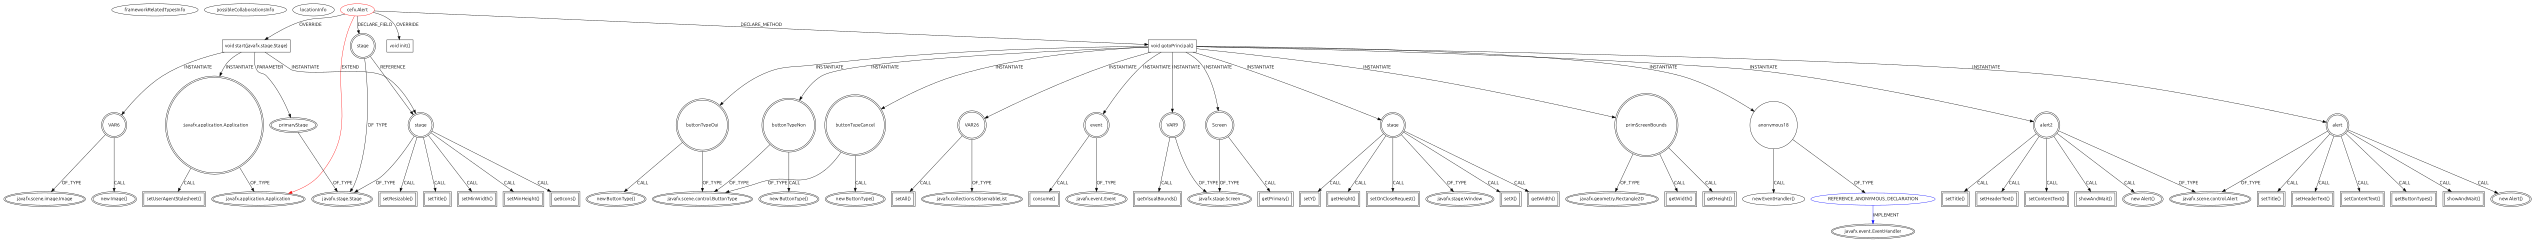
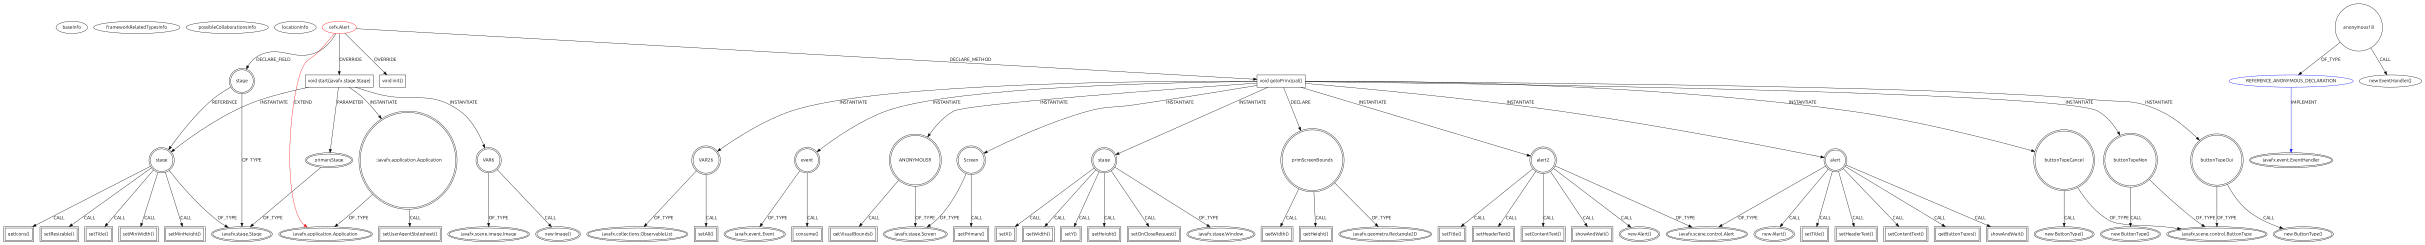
  digraph {
    fontname=Ubuntu
    node [fontname=Ubuntu isFrameworkType=true vertexType=INSIDE_CALL peripheries=2 shape=box]
    edge [fontname=Ubuntu]
+   baseInfo [category=extension_graph graphId=2032 isAnonymous=false possibleRelation=true isFrameworkType="" vertexType="" peripheries="" shape=""]
    frameworkRelatedTypesInfo [0="javafx.application.Application" isFrameworkType="" vertexType="" peripheries="" shape=""]
    possibleCollaborationsInfo [0="2032~CLIENT_METHOD_DECLARATION-INSTANTIATION-~javafx.application.Application ~javafx.event.EventHandler ~false~true" isFrameworkType="" vertexType="" peripheries="" shape=""]
    locationInfo [contextSignature=Main filePath="/bianconejo-CEFX/CEFX-master/src/cefx/Main.java" graphId=2032 projectName="bianconejo-CEFX" isFrameworkType="" vertexType="" peripheries="" shape=""]
    n5 [color=red isFrameworkType=false label="cefx.Alert" vertexType=ROOT_CLIENT_CLASS_DECLARATION peripheries="" shape=""]
    n6 [label="javafx.application.Application" vertexType=FRAMEWORK_CLASS_TYPE shape=""]
    n7 [label=stage shape=circle vertexType=FIELD_DECLARATION]
    n8 [isFrameworkType=false label="void init()" vertexType=OVERRIDING_METHOD_DECLARATION peripheries=""]
    n9 [isFrameworkType=false label="void start(javafx.stage.Stage)" vertexType=OVERRIDING_METHOD_DECLARATION peripheries=""]
    n10 [isFrameworkType=false label="void gotoPrincipal()" vertexType=CLIENT_METHOD_DECLARATION peripheries=""]
    n11 [label="javafx.stage.Stage" vertexType=FRAMEWORK_CLASS_TYPE shape=""]
    n12 [label=stage shape=circle vertexType=VARIABLE_EXPRESION]
    n13 [label=primaryStage vertexType=PARAMETER_DECLARATION shape=""]
    n14 [label="_:javafx.application.Application" shape=circle vertexType=VARIABLE_EXPRESION]
    n15 [label=VAR6 shape=circle vertexType=VARIABLE_EXPRESION]
-   n16 [label=VAR9 shape=circle vertexType=VARIABLE_EXPRESION]
+   n16 [label=ANONYMOUS9 shape=circle vertexType=VARIABLE_EXPRESION]
    n17 [label=Screen shape=circle vertexType=VARIABLE_EXPRESION]
    n18 [label=stage shape=circle vertexType=VARIABLE_EXPRESION]
    n19 [label=primScreenBounds shape=circle vertexType=VARIABLE_EXPRESION]
    n20 [isFrameworkType=false label=anonymous18 shape=circle vertexType=VARIABLE_EXPRESION peripheries=""]
    n21 [label=alert shape=circle vertexType=VARIABLE_EXPRESION]
    n22 [label=buttonTypeOui shape=circle vertexType=VARIABLE_EXPRESION]
    n23 [label=buttonTypeNon shape=circle vertexType=VARIABLE_EXPRESION]
    n24 [label=buttonTypeCancel shape=circle vertexType=VARIABLE_EXPRESION]
    n25 [label=VAR26 shape=circle vertexType=VARIABLE_EXPRESION]
    n26 [label=alert2 shape=circle vertexType=VARIABLE_EXPRESION]
    n27 [label=event shape=circle vertexType=VARIABLE_EXPRESION]
    n28 [label="setResizable()"]
    n29 [label="setTitle()"]
    n30 [label="setMinWidth()"]
    n31 [label="setMinHeight()"]
    n32 [label="getIcons()"]
    n33 [label="setUserAgentStylesheet()"]
    n34 [label="javafx.scene.image.Image" vertexType=FRAMEWORK_CLASS_TYPE shape=""]
    n35 [label="new Image()" vertexType=CONSTRUCTOR_CALL shape=""]
    n36 [label="javafx.stage.Screen" vertexType=FRAMEWORK_CLASS_TYPE shape=""]
    n37 [label="getVisualBounds()"]
    n38 [label="getPrimary()"]
    n39 [label="javafx.stage.Window" vertexType=FRAMEWORK_CLASS_TYPE shape=""]
    n40 [label="setX()"]
    n41 [label="getWidth()"]
    n42 [label="setY()"]
    n43 [label="getHeight()"]
    n44 [label="setOnCloseRequest()"]
    n45 [label="javafx.geometry.Rectangle2D" vertexType=FRAMEWORK_CLASS_TYPE shape=""]
    n46 [label="getWidth()"]
    n47 [label="getHeight()"]
    n48 [color=blue isFrameworkType=false label=REFERENCE_ANONYMOUS_DECLARATION vertexType=REFERENCE_ANONYMOUS_DECLARATION peripheries="" shape=""]
    n49 [isFrameworkType=false label="new EventHandler()" vertexType=CONSTRUCTOR_CALL peripheries="" shape=""]
    n50 [label="javafx.scene.control.Alert" vertexType=FRAMEWORK_CLASS_TYPE shape=""]
    n51 [label="new Alert()" vertexType=CONSTRUCTOR_CALL shape=""]
    n52 [label="setTitle()"]
    n53 [label="setHeaderText()"]
    n54 [label="setContentText()"]
    n55 [label="getButtonTypes()"]
    n56 [label="showAndWait()"]
    n57 [label="javafx.scene.control.ButtonType" vertexType=FRAMEWORK_CLASS_TYPE shape=""]
    n58 [label="new ButtonType()" vertexType=CONSTRUCTOR_CALL shape=""]
    n59 [label="new ButtonType()" vertexType=CONSTRUCTOR_CALL shape=""]
    n60 [label="new ButtonType()" vertexType=CONSTRUCTOR_CALL shape=""]
    n61 [label="javafx.collections.ObservableList" vertexType=FRAMEWORK_INTERFACE_TYPE shape=""]
    n62 [label="setAll()"]
    n63 [label="new Alert()" vertexType=CONSTRUCTOR_CALL shape=""]
    n64 [label="setTitle()"]
    n65 [label="setHeaderText()"]
    n66 [label="setContentText()"]
    n67 [label="showAndWait()"]
    n68 [label="javafx.event.Event" vertexType=FRAMEWORK_CLASS_TYPE shape=""]
    n69 [label="consume()"]
    n70 [label="javafx.event.EventHandler" vertexType=FRAMEWORK_INTERFACE_TYPE shape=""]
    n5 -> n6 [color=red label=EXTEND]
    n5 -> n7 [label=DECLARE_FIELD]
    n5 -> n8 [label=OVERRIDE]
    n5 -> n9 [label=OVERRIDE]
    n5 -> n10 [label=DECLARE_METHOD]
    n7 -> n11 [label=OF_TYPE]
    n7 -> n12 [label=REFERENCE]
    n9 -> n12 [label=INSTANTIATE]
    n9 -> n13 [label=PARAMETER]
    n9 -> n14 [label=INSTANTIATE]
    n9 -> n15 [label=INSTANTIATE]
    n10 -> n16 [label=INSTANTIATE]
    n10 -> n17 [label=INSTANTIATE]
    n10 -> n18 [label=INSTANTIATE]
-   n10 -> n19 [label=INSTANTIATE]
-   n10 -> n20 [label=INSTANTIATE]
+   n10 -> n19 [label=DECLARE]
    n10 -> n21 [label=INSTANTIATE]
    n10 -> n22 [label=INSTANTIATE]
    n10 -> n23 [label=INSTANTIATE]
    n10 -> n24 [label=INSTANTIATE]
    n10 -> n25 [label=INSTANTIATE]
    n10 -> n26 [label=INSTANTIATE]
    n10 -> n27 [label=INSTANTIATE]
    n12 -> n11 [label=OF_TYPE]
    n12 -> n28 [label=CALL]
    n12 -> n29 [label=CALL]
    n12 -> n30 [label=CALL]
    n12 -> n31 [label=CALL]
    n12 -> n32 [label=CALL]
    n13 -> n11 [label=OF_TYPE]
    n14 -> n6 [label=OF_TYPE]
    n14 -> n33 [label=CALL]
    n15 -> n34 [label=OF_TYPE]
    n15 -> n35 [label=CALL]
    n16 -> n36 [label=OF_TYPE]
    n16 -> n37 [label=CALL]
    n17 -> n36 [label=OF_TYPE]
    n17 -> n38 [label=CALL]
    n18 -> n39 [label=OF_TYPE]
    n18 -> n40 [label=CALL]
    n18 -> n41 [label=CALL]
    n18 -> n42 [label=CALL]
    n18 -> n43 [label=CALL]
    n18 -> n44 [label=CALL]
    n19 -> n45 [label=OF_TYPE]
    n19 -> n46 [label=CALL]
    n19 -> n47 [label=CALL]
    n20 -> n48 [label=OF_TYPE]
    n20 -> n49 [label=CALL]
    n21 -> n50 [label=OF_TYPE]
    n21 -> n51 [label=CALL]
    n21 -> n52 [label=CALL]
    n21 -> n53 [label=CALL]
    n21 -> n54 [label=CALL]
    n21 -> n55 [label=CALL]
    n21 -> n56 [label=CALL]
    n22 -> n57 [label=OF_TYPE]
    n22 -> n58 [label=CALL]
    n23 -> n57 [label=OF_TYPE]
    n23 -> n59 [label=CALL]
    n24 -> n57 [label=OF_TYPE]
    n24 -> n60 [label=CALL]
    n25 -> n61 [label=OF_TYPE]
    n25 -> n62 [label=CALL]
    n26 -> n50 [label=OF_TYPE]
    n26 -> n63 [label=CALL]
    n26 -> n64 [label=CALL]
    n26 -> n65 [label=CALL]
    n26 -> n66 [label=CALL]
    n26 -> n67 [label=CALL]
    n27 -> n68 [label=OF_TYPE]
    n27 -> n69 [label=CALL]
    n48 -> n70 [color=blue label=IMPLEMENT]
  }
